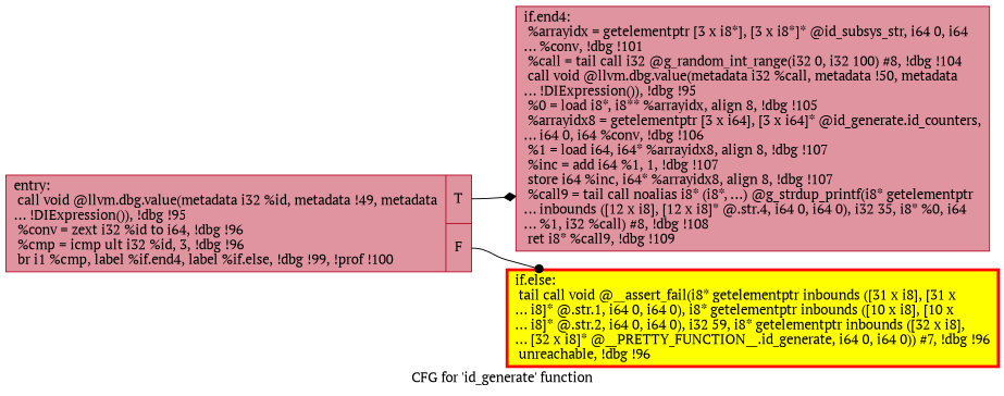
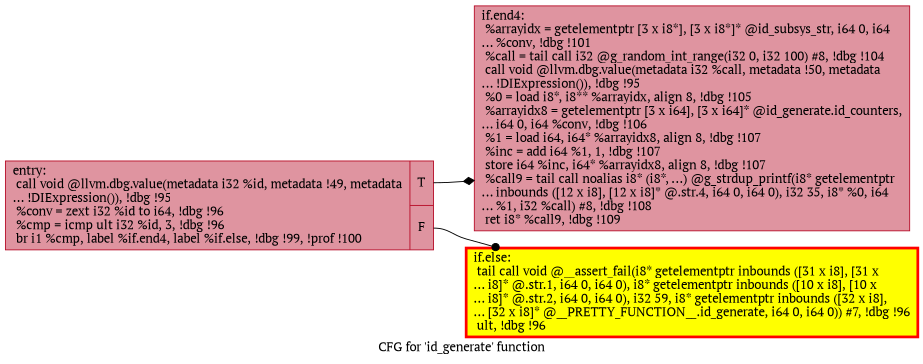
  digraph {
    label="CFG for 'id_generate' function"
    rankdir=LR
    fontname="PT Serif"
    node [color="#b70d28ff" fillcolor="#b70d2870" shape=record style=filled fontname="PT Serif"]
    edge [fontname="PT Serif"]
    n1 [label="{entry:\l  call void @llvm.dbg.value(metadata i32 %id, metadata !49, metadata\l... !DIExpression()), !dbg !95\l  %conv = zext i32 %id to i64, !dbg !96\l  %cmp = icmp ult i32 %id, 3, !dbg !96\l  br i1 %cmp, label %if.end4, label %if.else, !dbg !99, !prof !100\l|{<s0>T|<s1>F}}"]
    n2 [label="{if.end4:                                          \l  %arrayidx = getelementptr [3 x i8*], [3 x i8*]* @id_subsys_str, i64 0, i64\l... %conv, !dbg !101\l  %call = tail call i32 @g_random_int_range(i32 0, i32 100) #8, !dbg !104\l  call void @llvm.dbg.value(metadata i32 %call, metadata !50, metadata\l... !DIExpression()), !dbg !95\l  %0 = load i8*, i8** %arrayidx, align 8, !dbg !105\l  %arrayidx8 = getelementptr [3 x i64], [3 x i64]* @id_generate.id_counters,\l... i64 0, i64 %conv, !dbg !106\l  %1 = load i64, i64* %arrayidx8, align 8, !dbg !107\l  %inc = add i64 %1, 1, !dbg !107\l  store i64 %inc, i64* %arrayidx8, align 8, !dbg !107\l  %call9 = tail call noalias i8* (i8*, ...) @g_strdup_printf(i8* getelementptr\l... inbounds ([12 x i8], [12 x i8]* @.str.4, i64 0, i64 0), i32 35, i8* %0, i64\l... %1, i32 %call) #8, !dbg !108\l  ret i8* %call9, !dbg !109\l}"]
-   n3 [color=red fillcolor=yellow label="{if.else:                                          \l  tail call void @__assert_fail(i8* getelementptr inbounds ([31 x i8], [31 x\l... i8]* @.str.1, i64 0, i64 0), i8* getelementptr inbounds ([10 x i8], [10 x\l... i8]* @.str.2, i64 0, i64 0), i32 59, i8* getelementptr inbounds ([32 x i8],\l... [32 x i8]* @__PRETTY_FUNCTION__.id_generate, i64 0, i64 0)) #7, !dbg !96\l  unreachable, !dbg !96\l}" penwidth=3.0]
+   n3 [color=red fillcolor=yellow label="{if.else:                                          \l  tail call void @__assert_fail(i8* getelementptr inbounds ([31 x i8], [31 x\l... i8]* @.str.1, i64 0, i64 0), i8* getelementptr inbounds ([10 x i8], [10 x\l... i8]* @.str.2, i64 0, i64 0), i32 59, i8* getelementptr inbounds ([32 x i8],\l... [32 x i8]* @__PRETTY_FUNCTION__.id_generate, i64 0, i64 0)) #7, !dbg !96\l  ult, !dbg !96\l}" penwidth=3.0]
    n1 -> n2 [tailport=s0 arrowhead=diamond]
    n1 -> n3 [tailport=s1 arrowhead=dot]
  }
